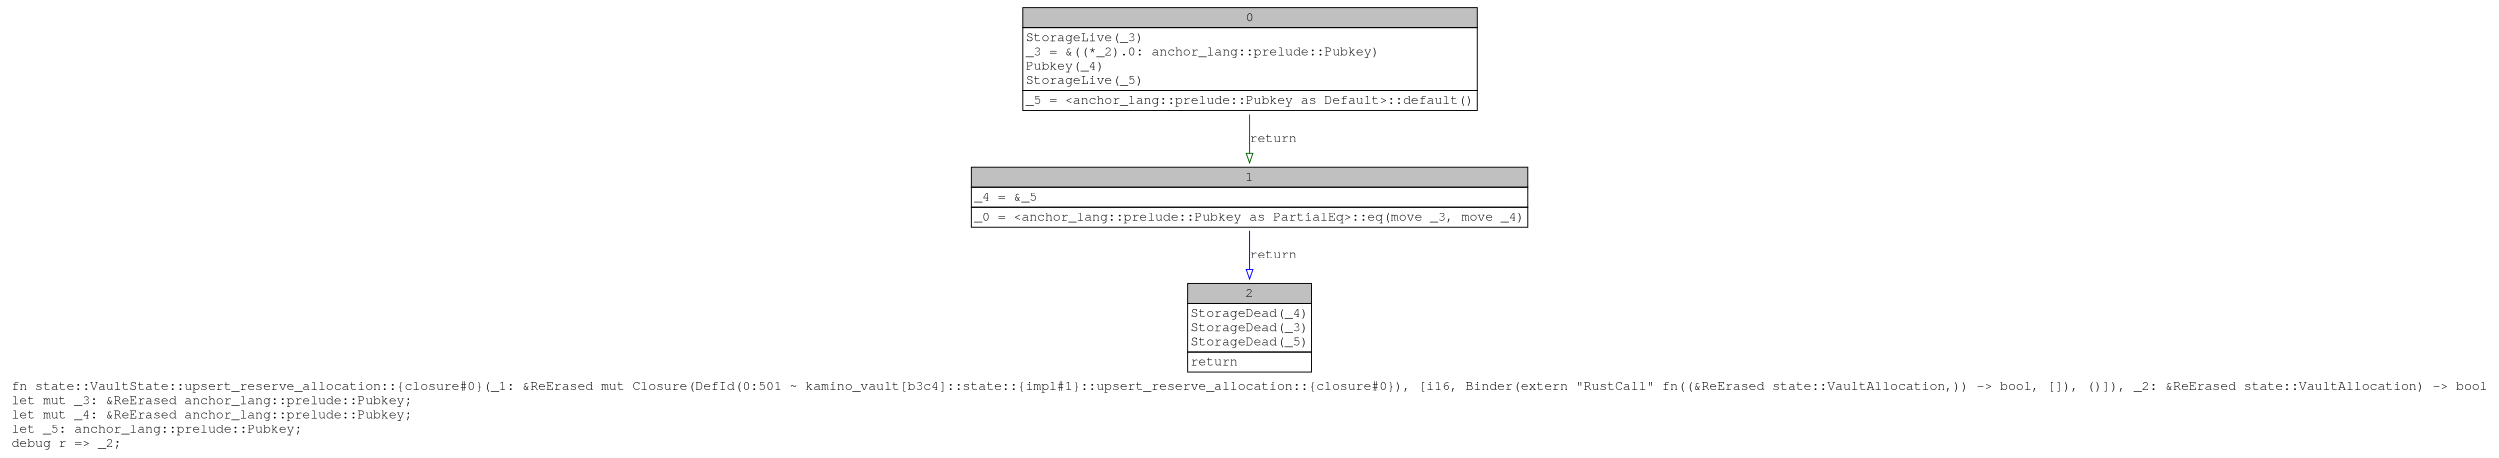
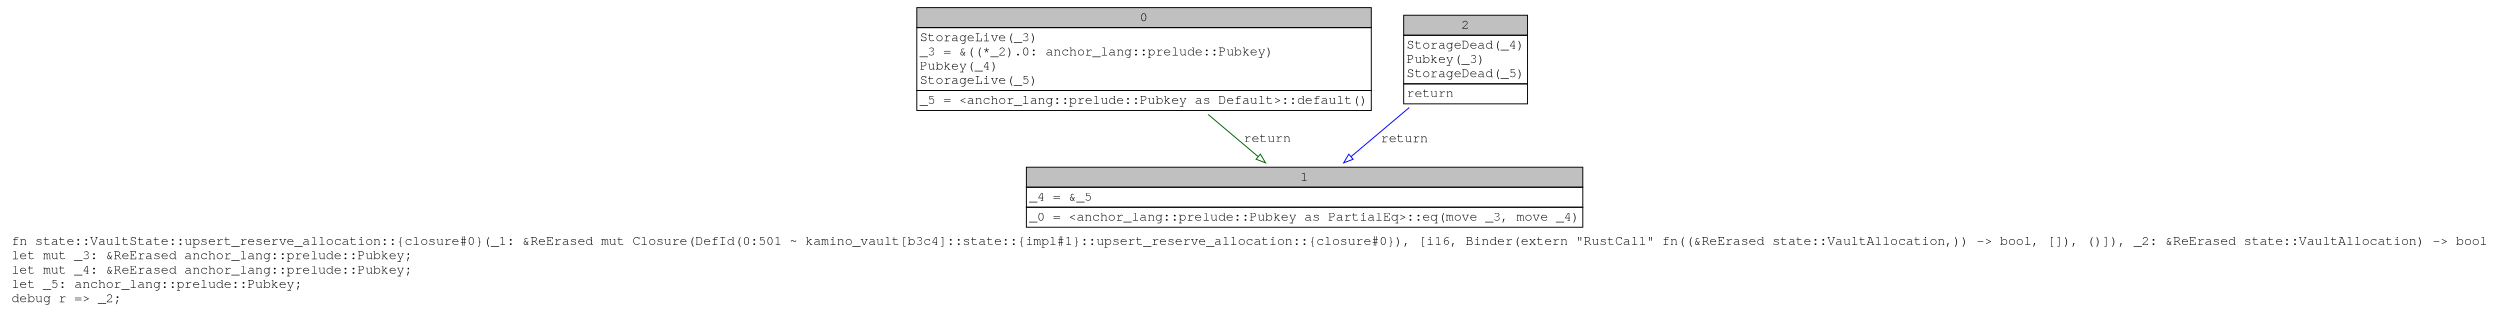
  digraph {
    fontname="Courier, monospace"
    label=<fn state::VaultState::upsert_reserve_allocation::{closure#0}(_1: &amp;ReErased mut Closure(DefId(0:501 ~ kamino_vault[b3c4]::state::{impl#1}::upsert_reserve_allocation::{closure#0}), [i16, Binder(extern &quot;RustCall&quot; fn((&amp;ReErased state::VaultAllocation,)) -&gt; bool, []), ()]), _2: &amp;ReErased state::VaultAllocation) -&gt; bool<br align="left"/>let mut _3: &amp;ReErased anchor_lang::prelude::Pubkey;<br align="left"/>let mut _4: &amp;ReErased anchor_lang::prelude::Pubkey;<br align="left"/>let _5: anchor_lang::prelude::Pubkey;<br align="left"/>debug r =&gt; _2;<br align="left"/>>
    node [fontname="Courier, monospace" shape=none]
    edge [arrowhead=onormal fontname="Courier, monospace"]
    n1 [label=<<table border="0" cellborder="1" cellspacing="0"><tr><td bgcolor="gray" align="center" colspan="1">0</td></tr><tr><td align="left" balign="left">StorageLive(_3)<br/>_3 = &amp;((*_2).0: anchor_lang::prelude::Pubkey)<br/>Pubkey(_4)<br/>StorageLive(_5)<br/></td></tr><tr><td align="left">_5 = &lt;anchor_lang::prelude::Pubkey as Default&gt;::default()</td></tr></table>>]
    n2 [label=<<table border="0" cellborder="1" cellspacing="0"><tr><td bgcolor="gray" align="center" colspan="1">1</td></tr><tr><td align="left" balign="left">_4 = &amp;_5<br/></td></tr><tr><td align="left">_0 = &lt;anchor_lang::prelude::Pubkey as PartialEq&gt;::eq(move _3, move _4)</td></tr></table>>]
-   n3 [label=<<table border="0" cellborder="1" cellspacing="0"><tr><td bgcolor="gray" align="center" colspan="1">2</td></tr><tr><td align="left" balign="left">StorageDead(_4)<br/>StorageDead(_3)<br/>StorageDead(_5)<br/></td></tr><tr><td align="left">return</td></tr></table>>]
+   n3 [label=<<table border="0" cellborder="1" cellspacing="0"><tr><td bgcolor="gray" align="center" colspan="1">2</td></tr><tr><td align="left" balign="left">StorageDead(_4)<br/>Pubkey(_3)<br/>StorageDead(_5)<br/></td></tr><tr><td align="left">return</td></tr></table>>]
    n1 -> n2 [color=darkgreen label=return]
-   n2 -> n3 [color=blue label=return]
+   n3 -> n2 [color=blue label=return]
  }
